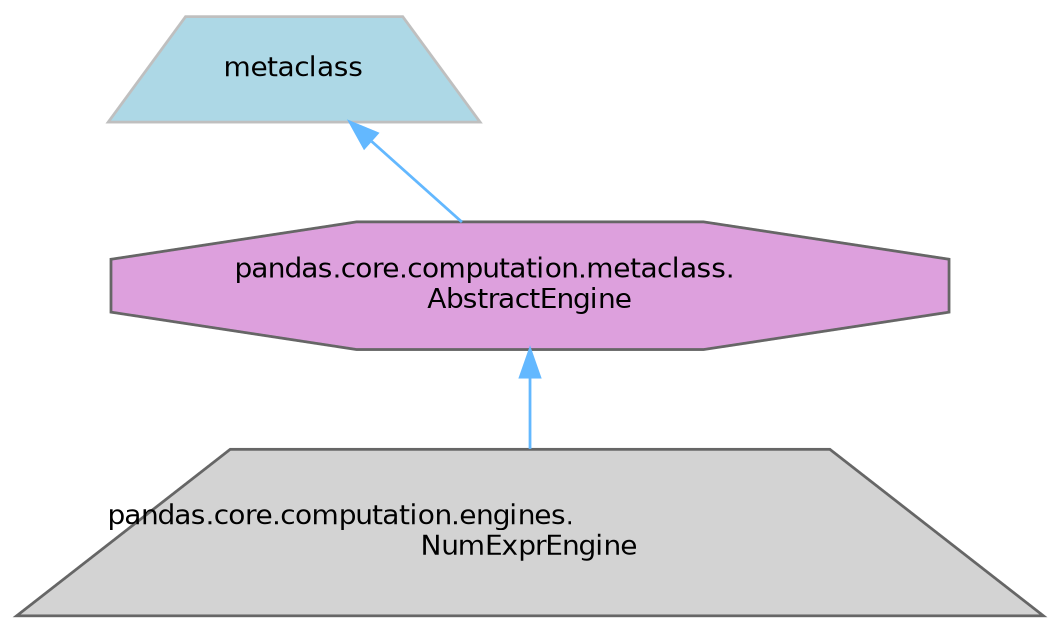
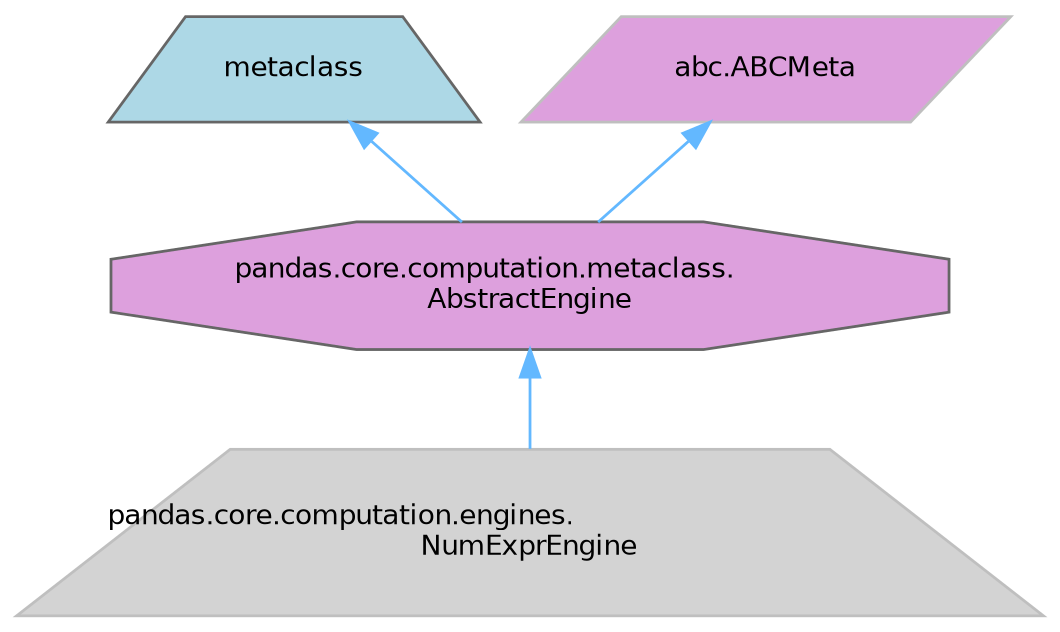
  digraph {
    node [color=gray40 fillcolor=plum fontname=Helvetica fontsize=10 shape=trapezium style=filled]
    edge [color=steelblue1 dir=back fontname=Helvetica fontsize=10 labelfontname=Helvetica labelfontsize=10 style=solid]
-   n1 [fillcolor=lightgrey fontcolor=black height=0.2 label="pandas.core.computation.engines.\lNumExprEngine" width=0.4]
+   n1 [color=grey75 fillcolor=lightgrey fontcolor=black height=0.2 label="pandas.core.computation.engines.\lNumExprEngine" width=0.4]
    n2 [height=0.2 label="pandas.core.computation.metaclass.\lAbstractEngine" shape=octagon width=0.4]
-   n3 [color=grey75 fillcolor=lightblue height=0.2 label=metaclass width=0.4]
+   n3 [fillcolor=lightblue height=0.2 label=metaclass width=0.4]
+   n4 [color=grey75 height=0.2 label="abc.ABCMeta" shape=parallelogram width=0.4]
    n2 -> n1
    n3 -> n2
+   n4 -> n2
  }
